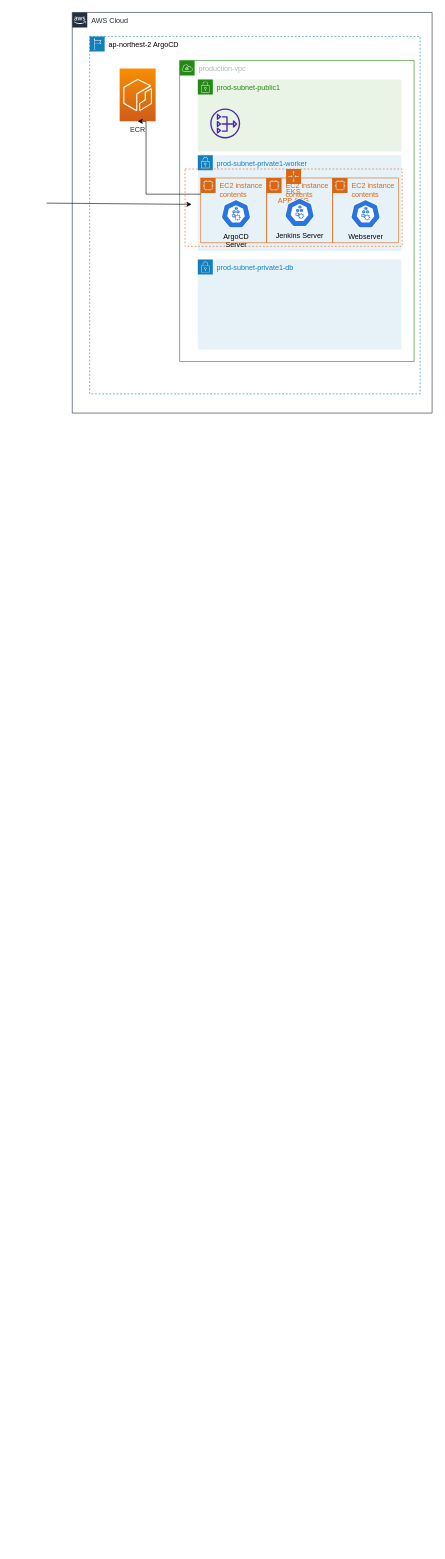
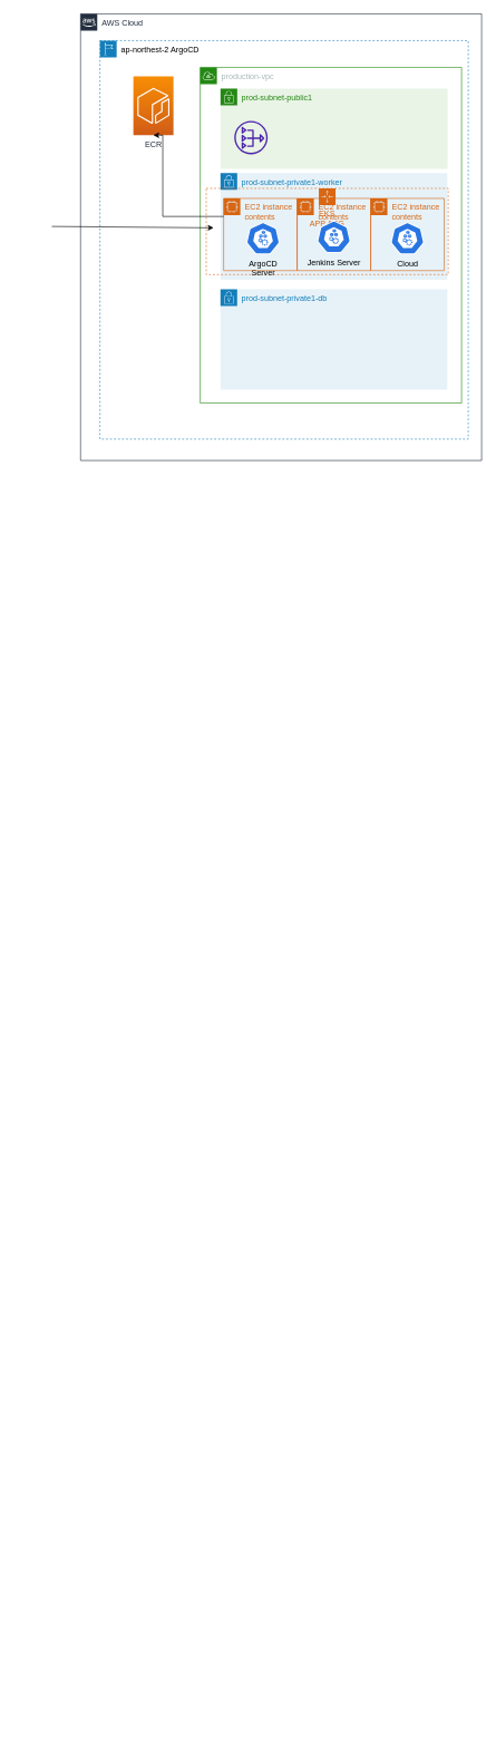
  <mxCell id="0" />
  <mxCell id="1" parent="0" />
  <mxCell id="2" value="WebHooks" style="edgeStyle=orthogonalEdgeStyle;rounded=0;orthogonalLoop=1;jettySize=auto;html=1;" parent="1" edge="1"><mxGeometry relative="1" as="geometry"><mxPoint x="307" y="2577" as="sourcePoint" /></mxGeometry></mxCell>
  <mxCell id="3" value="prod-subnet-private1-worker" style="points=[[0,0],[0.25,0],[0.5,0],[0.75,0],[1,0],[1,0.25],[1,0.5],[1,0.75],[1,1],[0.75,1],[0.5,1],[0.25,1],[0,1],[0,0.75],[0,0.5],[0,0.25]];outlineConnect=0;gradientColor=none;html=1;whiteSpace=wrap;fontSize=12;fontStyle=0;container=0;pointerEvents=0;collapsible=0;recursiveResize=0;shape=mxgraph.aws4.group;grIcon=mxgraph.aws4.group_security_group;grStroke=0;strokeColor=#147EBA;fillColor=#E6F2F8;verticalAlign=top;align=left;spacingLeft=30;fontColor=#147EBA;dashed=0;" parent="1" vertex="1"><mxGeometry x="329.33" y="258" width="339.37" height="159.88" as="geometry" /></mxCell>
  <mxCell id="4" value="prod-subnet-private1-db" style="points=[[0,0],[0.25,0],[0.5,0],[0.75,0],[1,0],[1,0.25],[1,0.5],[1,0.75],[1,1],[0.75,1],[0.5,1],[0.25,1],[0,1],[0,0.75],[0,0.5],[0,0.25]];outlineConnect=0;gradientColor=none;html=1;whiteSpace=wrap;fontSize=12;fontStyle=0;container=0;pointerEvents=0;collapsible=0;recursiveResize=0;shape=mxgraph.aws4.group;grIcon=mxgraph.aws4.group_security_group;grStroke=0;strokeColor=#147EBA;fillColor=#E6F2F8;verticalAlign=top;align=left;spacingLeft=30;fontColor=#147EBA;dashed=0;" parent="1" vertex="1"><mxGeometry x="329.31" y="432" width="339.37" height="150" as="geometry" /></mxCell>
  <mxCell id="5" value="production-vpc" style="points=[[0,0],[0.25,0],[0.5,0],[0.75,0],[1,0],[1,0.25],[1,0.5],[1,0.75],[1,1],[0.75,1],[0.5,1],[0.25,1],[0,1],[0,0.75],[0,0.5],[0,0.25]];outlineConnect=0;gradientColor=none;html=1;whiteSpace=wrap;fontSize=12;fontStyle=0;container=0;pointerEvents=0;collapsible=0;recursiveResize=0;shape=mxgraph.aws4.group;grIcon=mxgraph.aws4.group_vpc;strokeColor=#248814;fillColor=none;verticalAlign=top;align=left;spacingLeft=30;fontColor=#AAB7B8;dashed=0;" parent="1" vertex="1"><mxGeometry x="299.01" y="100" width="390.99" height="502" as="geometry" /></mxCell>
  <mxCell id="6" value="EKS&lt;br&gt;APP ASG" style="points=[[0,0],[0.25,0],[0.5,0],[0.75,0],[1,0],[1,0.25],[1,0.5],[1,0.75],[1,1],[0.75,1],[0.5,1],[0.25,1],[0,1],[0,0.75],[0,0.5],[0,0.25]];outlineConnect=0;gradientColor=none;html=1;whiteSpace=wrap;fontSize=12;fontStyle=0;container=0;pointerEvents=0;collapsible=0;recursiveResize=0;shape=mxgraph.aws4.groupCenter;grIcon=mxgraph.aws4.group_auto_scaling_group;grStroke=1;strokeColor=#D86613;fillColor=none;verticalAlign=top;align=center;fontColor=#D86613;dashed=1;spacingTop=25;" parent="1" vertex="1"><mxGeometry x="308.01" y="281" width="361.99" height="129" as="geometry" /></mxCell>
  <mxCell id="7" value="ArgoCD &lt;br&gt;Server" style="sketch=0;html=1;dashed=0;whitespace=wrap;fillColor=#2875E2;strokeColor=#ffffff;points=[[0.005,0.63,0],[0.1,0.2,0],[0.9,0.2,0],[0.5,0,0],[0.995,0.63,0],[0.72,0.99,0],[0.5,1,0],[0.28,0.99,0]];verticalLabelPosition=bottom;align=center;verticalAlign=top;shape=mxgraph.kubernetes.icon;prIcon=node;container=0;" parent="1" vertex="1"><mxGeometry x="368.01" y="331.7" width="50" height="48" as="geometry" /></mxCell>
  <mxCell id="8" value="" style="sketch=0;outlineConnect=0;fontColor=#232F3E;gradientColor=none;fillColor=#4D27AA;strokeColor=none;dashed=0;verticalLabelPosition=bottom;verticalAlign=top;align=center;html=1;fontSize=12;fontStyle=0;aspect=fixed;pointerEvents=1;shape=mxgraph.aws4.nat_gateway;container=0;" parent="1" vertex="1"><mxGeometry x="368.01" y="158" width="50" height="50" as="geometry" /></mxCell>
  <mxCell id="9" value="AWS Cloud" style="points=[[0,0],[0.25,0],[0.5,0],[0.75,0],[1,0],[1,0.25],[1,0.5],[1,0.75],[1,1],[0.75,1],[0.5,1],[0.25,1],[0,1],[0,0.75],[0,0.5],[0,0.25]];outlineConnect=0;gradientColor=none;html=1;whiteSpace=wrap;fontSize=12;fontStyle=0;container=0;pointerEvents=0;collapsible=0;recursiveResize=0;shape=mxgraph.aws4.group;grIcon=mxgraph.aws4.group_aws_cloud_alt;strokeColor=#232F3E;fillColor=none;verticalAlign=top;align=left;spacingLeft=30;fontColor=#232F3E;dashed=0;" parent="1" vertex="1"><mxGeometry x="120" y="20" width="600" height="668" as="geometry" /></mxCell>
  <mxCell id="10" value="" style="shape=image;html=1;verticalAlign=top;verticalLabelPosition=bottom;labelBackgroundColor=#ffffff;imageAspect=0;aspect=fixed;image=https://cdn0.iconfinder.com/data/icons/social-network-9/50/29-128.png;container=0;" parent="1" vertex="1"><mxGeometry x="20" y="309.44" width="57" height="57" as="geometry" /></mxCell>
  <mxCell id="11" value="EC2 instance contents" style="points=[[0,0],[0.25,0],[0.5,0],[0.75,0],[1,0],[1,0.25],[1,0.5],[1,0.75],[1,1],[0.75,1],[0.5,1],[0.25,1],[0,1],[0,0.75],[0,0.5],[0,0.25]];outlineConnect=0;gradientColor=none;html=1;whiteSpace=wrap;fontSize=12;fontStyle=0;container=0;pointerEvents=0;collapsible=0;recursiveResize=0;shape=mxgraph.aws4.group;grIcon=mxgraph.aws4.group_ec2_instance_contents;strokeColor=#D86613;fillColor=none;verticalAlign=top;align=left;spacingLeft=30;fontColor=#D86613;dashed=0;" parent="1" vertex="1"><mxGeometry x="444.02" y="296" width="110" height="108" as="geometry" /></mxCell>
  <mxCell id="12" value="EC2 instance contents" style="points=[[0,0],[0.25,0],[0.5,0],[0.75,0],[1,0],[1,0.25],[1,0.5],[1,0.75],[1,1],[0.75,1],[0.5,1],[0.25,1],[0,1],[0,0.75],[0,0.5],[0,0.25]];outlineConnect=0;gradientColor=none;html=1;whiteSpace=wrap;fontSize=12;fontStyle=0;container=0;pointerEvents=0;collapsible=0;recursiveResize=0;shape=mxgraph.aws4.group;grIcon=mxgraph.aws4.group_ec2_instance_contents;strokeColor=#D86613;fillColor=none;verticalAlign=top;align=left;spacingLeft=30;fontColor=#D86613;dashed=0;" parent="1" vertex="1"><mxGeometry x="554.02" y="296" width="110" height="108" as="geometry" /></mxCell>
  <mxCell id="13" value="EC2 instance contents" style="points=[[0,0],[0.25,0],[0.5,0],[0.75,0],[1,0],[1,0.25],[1,0.5],[1,0.75],[1,1],[0.75,1],[0.5,1],[0.25,1],[0,1],[0,0.75],[0,0.5],[0,0.25]];outlineConnect=0;gradientColor=none;html=1;whiteSpace=wrap;fontSize=12;fontStyle=0;container=0;pointerEvents=0;collapsible=0;recursiveResize=0;shape=mxgraph.aws4.group;grIcon=mxgraph.aws4.group_ec2_instance_contents;strokeColor=#D86613;fillColor=none;verticalAlign=top;align=left;spacingLeft=30;fontColor=#D86613;dashed=0;" parent="1" vertex="1"><mxGeometry x="334.02" y="296" width="110" height="108" as="geometry" /></mxCell>
  <mxCell id="14" value="Jenkins Server&lt;br&gt;" style="sketch=0;html=1;dashed=0;whitespace=wrap;fillColor=#2875E2;strokeColor=#ffffff;points=[[0.005,0.63,0],[0.1,0.2,0],[0.9,0.2,0],[0.5,0,0],[0.995,0.63,0],[0.72,0.99,0],[0.5,1,0],[0.28,0.99,0]];verticalLabelPosition=bottom;align=center;verticalAlign=top;shape=mxgraph.kubernetes.icon;prIcon=node;container=0;" parent="1" vertex="1"><mxGeometry x="474.02" y="329.5" width="50" height="48" as="geometry" /></mxCell>
- <mxCell id="15" value="Webserver" style="sketch=0;html=1;dashed=0;whitespace=wrap;fillColor=#2875E2;strokeColor=#ffffff;points=[[0.005,0.63,0],[0.1,0.2,0],[0.9,0.2,0],[0.5,0,0],[0.995,0.63,0],[0.72,0.99,0],[0.5,1,0],[0.28,0.99,0]];verticalLabelPosition=bottom;align=center;verticalAlign=top;shape=mxgraph.kubernetes.icon;prIcon=node;container=0;" parent="1" vertex="1"><mxGeometry x="584.02" y="331.7" width="50" height="48" as="geometry" /></mxCell>
+ <mxCell id="15" value="Cloud" style="sketch=0;html=1;dashed=0;whitespace=wrap;fillColor=#2875E2;strokeColor=#ffffff;points=[[0.005,0.63,0],[0.1,0.2,0],[0.9,0.2,0],[0.5,0,0],[0.995,0.63,0],[0.72,0.99,0],[0.5,1,0],[0.28,0.99,0]];verticalLabelPosition=bottom;align=center;verticalAlign=top;shape=mxgraph.kubernetes.icon;prIcon=node;container=0;" parent="1" vertex="1"><mxGeometry x="584.02" y="331.7" width="50" height="48" as="geometry" /></mxCell>
  <mxCell id="16" value="prod-subnet-public1" style="points=[[0,0],[0.25,0],[0.5,0],[0.75,0],[1,0],[1,0.25],[1,0.5],[1,0.75],[1,1],[0.75,1],[0.5,1],[0.25,1],[0,1],[0,0.75],[0,0.5],[0,0.25]];outlineConnect=0;gradientColor=none;html=1;whiteSpace=wrap;fontSize=12;fontStyle=0;container=0;pointerEvents=0;collapsible=0;recursiveResize=0;shape=mxgraph.aws4.group;grIcon=mxgraph.aws4.group_security_group;grStroke=0;strokeColor=#248814;fillColor=#E9F3E6;verticalAlign=top;align=left;spacingLeft=30;fontColor=#248814;dashed=0;" parent="1" vertex="1"><mxGeometry x="329.36" y="131.75" width="339.68" height="120.0" as="geometry" /></mxCell>
  <mxCell id="17" value="ECR" style="sketch=0;points=[[0,0,0],[0.25,0,0],[0.5,0,0],[0.75,0,0],[1,0,0],[0,1,0],[0.25,1,0],[0.5,1,0],[0.75,1,0],[1,1,0],[0,0.25,0],[0,0.5,0],[0,0.75,0],[1,0.25,0],[1,0.5,0],[1,0.75,0]];outlineConnect=0;fontColor=#232F3E;gradientColor=#F78E04;gradientDirection=north;fillColor=#D05C17;strokeColor=#ffffff;dashed=0;verticalLabelPosition=bottom;verticalAlign=top;align=center;html=1;fontSize=12;fontStyle=0;aspect=fixed;shape=mxgraph.aws4.resourceIcon;resIcon=mxgraph.aws4.ecr;container=0;" parent="1" vertex="1"><mxGeometry x="199.01" y="113.5" width="60" height="88" as="geometry" /></mxCell>
  <mxCell id="18" value="&lt;span style=&quot;color: rgb(0, 0, 0);&quot;&gt;ap-northest-2 ArgoCD&lt;/span&gt;" style="points=[[0,0],[0.25,0],[0.5,0],[0.75,0],[1,0],[1,0.25],[1,0.5],[1,0.75],[1,1],[0.75,1],[0.5,1],[0.25,1],[0,1],[0,0.75],[0,0.5],[0,0.25]];outlineConnect=0;gradientColor=none;html=1;whiteSpace=wrap;fontSize=12;fontStyle=0;container=0;pointerEvents=0;collapsible=0;recursiveResize=0;shape=mxgraph.aws4.group;grIcon=mxgraph.aws4.group_region;strokeColor=#147EBA;fillColor=none;verticalAlign=top;align=left;spacingLeft=30;fontColor=#147EBA;dashed=1;" parent="1" vertex="1"><mxGeometry x="149.01" y="60" width="550.99" height="596" as="geometry" /></mxCell>
  <mxCell id="19" value="" style="sketch=0;outlineConnect=0;fontColor=#232F3E;gradientColor=none;fillColor=#4D27AA;strokeColor=none;dashed=0;verticalLabelPosition=bottom;verticalAlign=top;align=center;html=1;fontSize=12;fontStyle=0;aspect=fixed;pointerEvents=1;shape=mxgraph.aws4.nat_gateway;container=0;" parent="1" vertex="1"><mxGeometry x="350" y="180" width="50" height="50" as="geometry" /></mxCell>
  <mxCell id="20" style="edgeStyle=orthogonalEdgeStyle;rounded=0;orthogonalLoop=1;jettySize=auto;html=1;exitX=0;exitY=0.25;exitDx=0;exitDy=0;entryX=0.5;entryY=1;entryDx=0;entryDy=0;entryPerimeter=0;" parent="1" source="13" target="17" edge="1"><mxGeometry relative="1" as="geometry"><mxPoint x="443.76" y="207.5" as="sourcePoint" /><mxPoint x="49.01" y="328" as="targetPoint" /><Array as="points"><mxPoint x="243.01" y="323" /></Array></mxGeometry></mxCell>
  <mxCell id="21" value="" style="endArrow=classic;html=1;rounded=0;entryX=0;entryY=0.5;entryDx=0;entryDy=0;exitX=1;exitY=0.5;exitDx=0;exitDy=0;" parent="1" source="10" edge="1"><mxGeometry width="50" height="50" relative="1" as="geometry"><mxPoint x="749.01" y="11" as="sourcePoint" /><mxPoint x="319" y="340" as="targetPoint" /></mxGeometry></mxCell>
